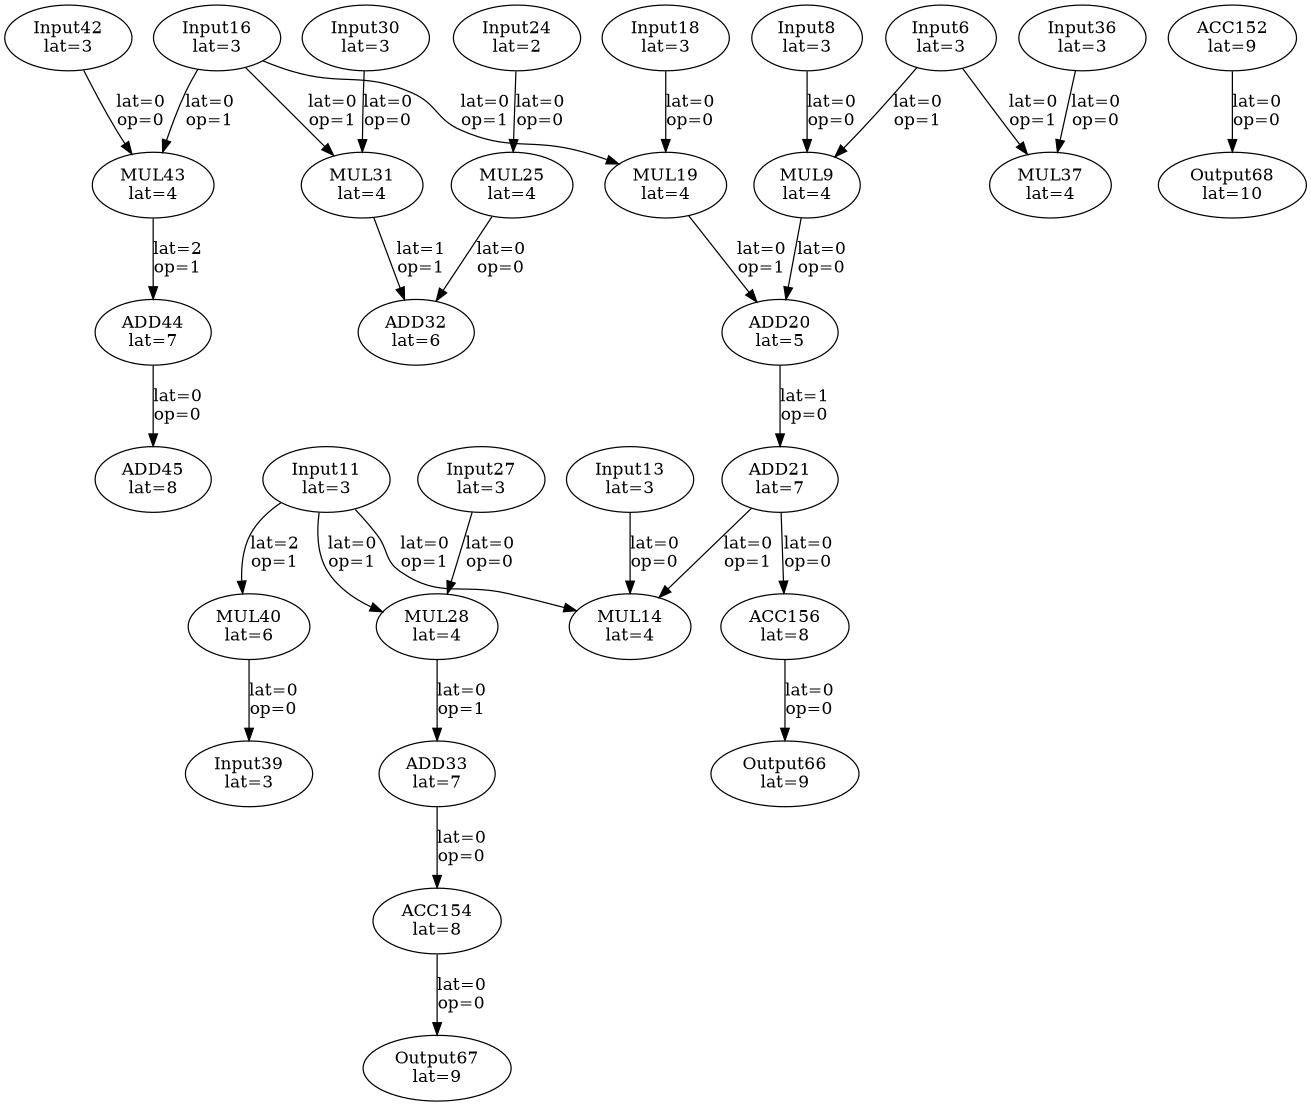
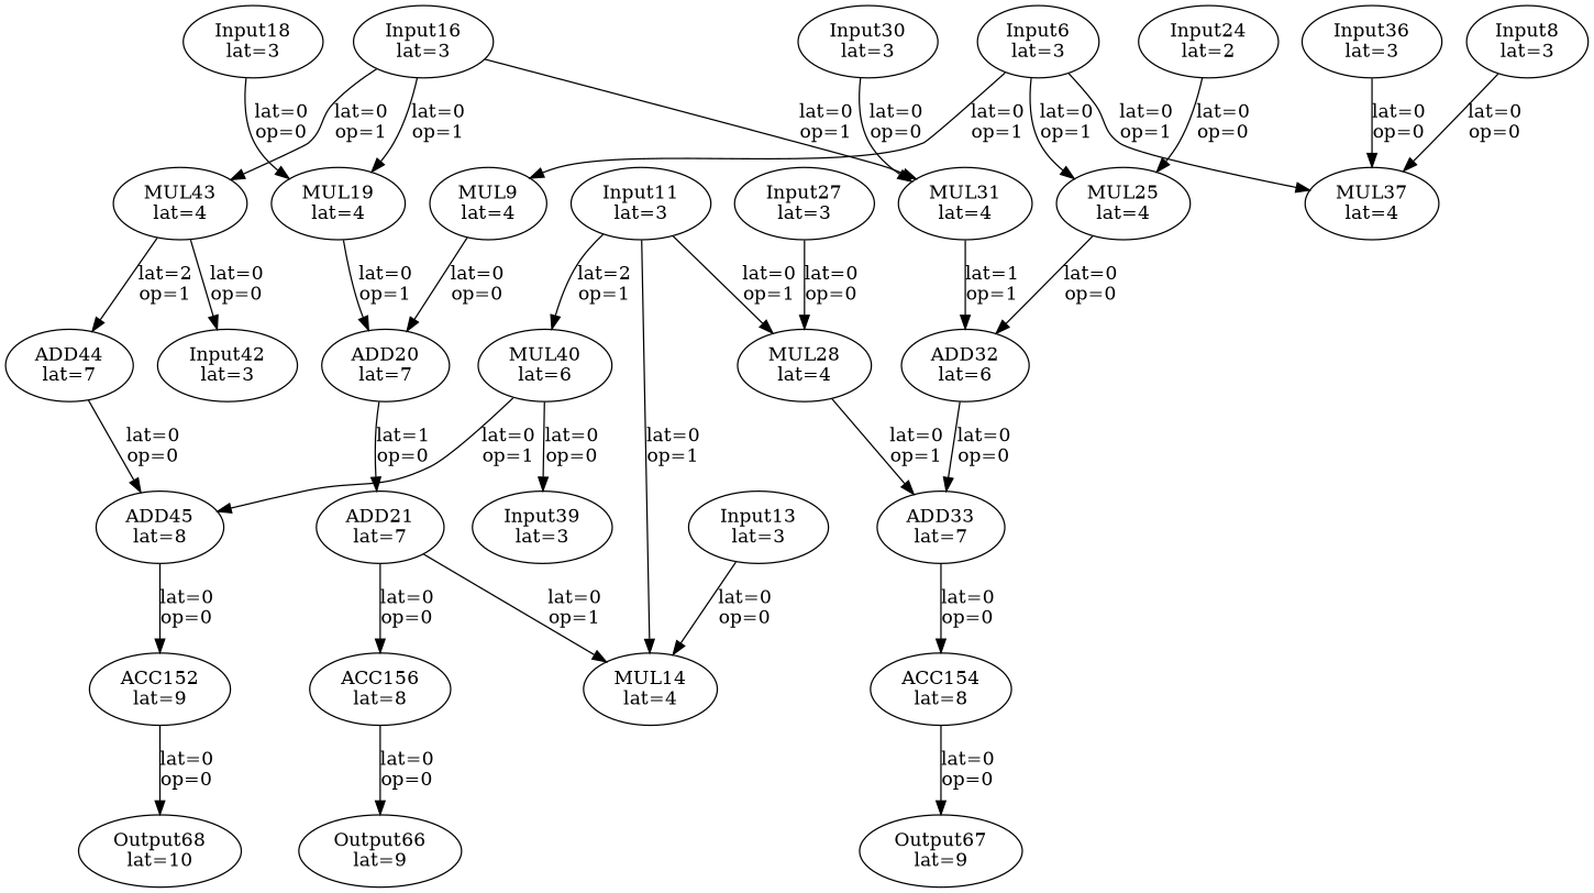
  digraph {
    Input6 [label="\N\nlat=3"]
    MUL9 [label="\N\nlat=4"]
    MUL25 [label="\N\nlat=4"]
    MUL37 [label="\N\nlat=4"]
-   ADD20 [label="\N\nlat=5"]
+   ADD20 [label="\N\nlat=7"]
    ADD32 [label="\N\nlat=6"]
    Input8 [label="\N\nlat=3"]
    ADD21 [label="\N\nlat=7"]
    Input11 [label="\N\nlat=3"]
    MUL14 [label="\N\nlat=4"]
    MUL28 [label="\N\nlat=4"]
    MUL40 [label="\N\nlat=6"]
    ADD33 [label="\N\nlat=7"]
    Input39 [label="\N\nlat=3"]
    ADD45 [label="\N\nlat=8"]
    Input13 [label="\N\nlat=3"]
    ACC156 [label="\N\nlat=8"]
    Input16 [label="\N\nlat=3"]
    MUL19 [label="\N\nlat=4"]
    MUL31 [label="\N\nlat=4"]
    MUL43 [label="\N\nlat=4"]
    ADD44 [label="\N\nlat=7"]
    Input18 [label="\N\nlat=3"]
    Output66 [label="\N\nlat=9"]
    Input24 [label="\N\nlat=2"]
    Input27 [label="\N\nlat=3"]
    ACC154 [label="\N\nlat=8"]
    Input30 [label="\N\nlat=3"]
    Output67 [label="\N\nlat=9"]
    Input36 [label="\N\nlat=3"]
    ACC152 [label="\N\nlat=9"]
    Input42 [label="\N\nlat=3"]
    Output68 [label="\N\nlat=10"]
    Input6 -> MUL9 [label="lat=0\nop=1"]
+   Input6 -> MUL25 [label="lat=0\nop=1"]
    Input6 -> MUL37 [label="lat=0\nop=1"]
    MUL9 -> ADD20 [label="lat=0\nop=0"]
    MUL25 -> ADD32 [label="lat=0\nop=0"]
    ADD20 -> ADD21 [label="lat=1\nop=0"]
-   Input8 -> MUL9 [label="lat=0\nop=0"]
+   ADD32 -> ADD33 [label="lat=0\nop=0"]
+   Input8 -> MUL37 [label="lat=0\nop=0"]
    ADD21 -> MUL14 [label="lat=0\nop=1"]
    ADD21 -> ACC156 [label="lat=0\nop=0"]
    Input11 -> MUL14 [label="lat=0\nop=1"]
    Input11 -> MUL28 [label="lat=0\nop=1"]
    Input11 -> MUL40 [label="lat=2\nop=1"]
    MUL28 -> ADD33 [label="lat=0\nop=1"]
    MUL40 -> Input39 [label="lat=0\nop=0"]
+   MUL40 -> ADD45 [label="lat=0\nop=1"]
    ADD33 -> ACC154 [label="lat=0\nop=0"]
+   ADD45 -> ACC152 [label="lat=0\nop=0"]
    Input13 -> MUL14 [label="lat=0\nop=0"]
    ACC156 -> Output66 [label="lat=0\nop=0"]
    Input16 -> MUL19 [label="lat=0\nop=1"]
    Input16 -> MUL31 [label="lat=0\nop=1"]
    Input16 -> MUL43 [label="lat=0\nop=1"]
    MUL19 -> ADD20 [label="lat=0\nop=1"]
    MUL31 -> ADD32 [label="lat=1\nop=1"]
    MUL43 -> ADD44 [label="lat=2\nop=1"]
    ADD44 -> ADD45 [label="lat=0\nop=0"]
    Input18 -> MUL19 [label="lat=0\nop=0"]
    Input24 -> MUL25 [label="lat=0\nop=0"]
    Input27 -> MUL28 [label="lat=0\nop=0"]
    ACC154 -> Output67 [label="lat=0\nop=0"]
    Input30 -> MUL31 [label="lat=0\nop=0"]
    Input36 -> MUL37 [label="lat=0\nop=0"]
    ACC152 -> Output68 [label="lat=0\nop=0"]
-   Input42 -> MUL43 [label="lat=0\nop=0"]
+   MUL43 -> Input42 [label="lat=0\nop=0"]
  }
